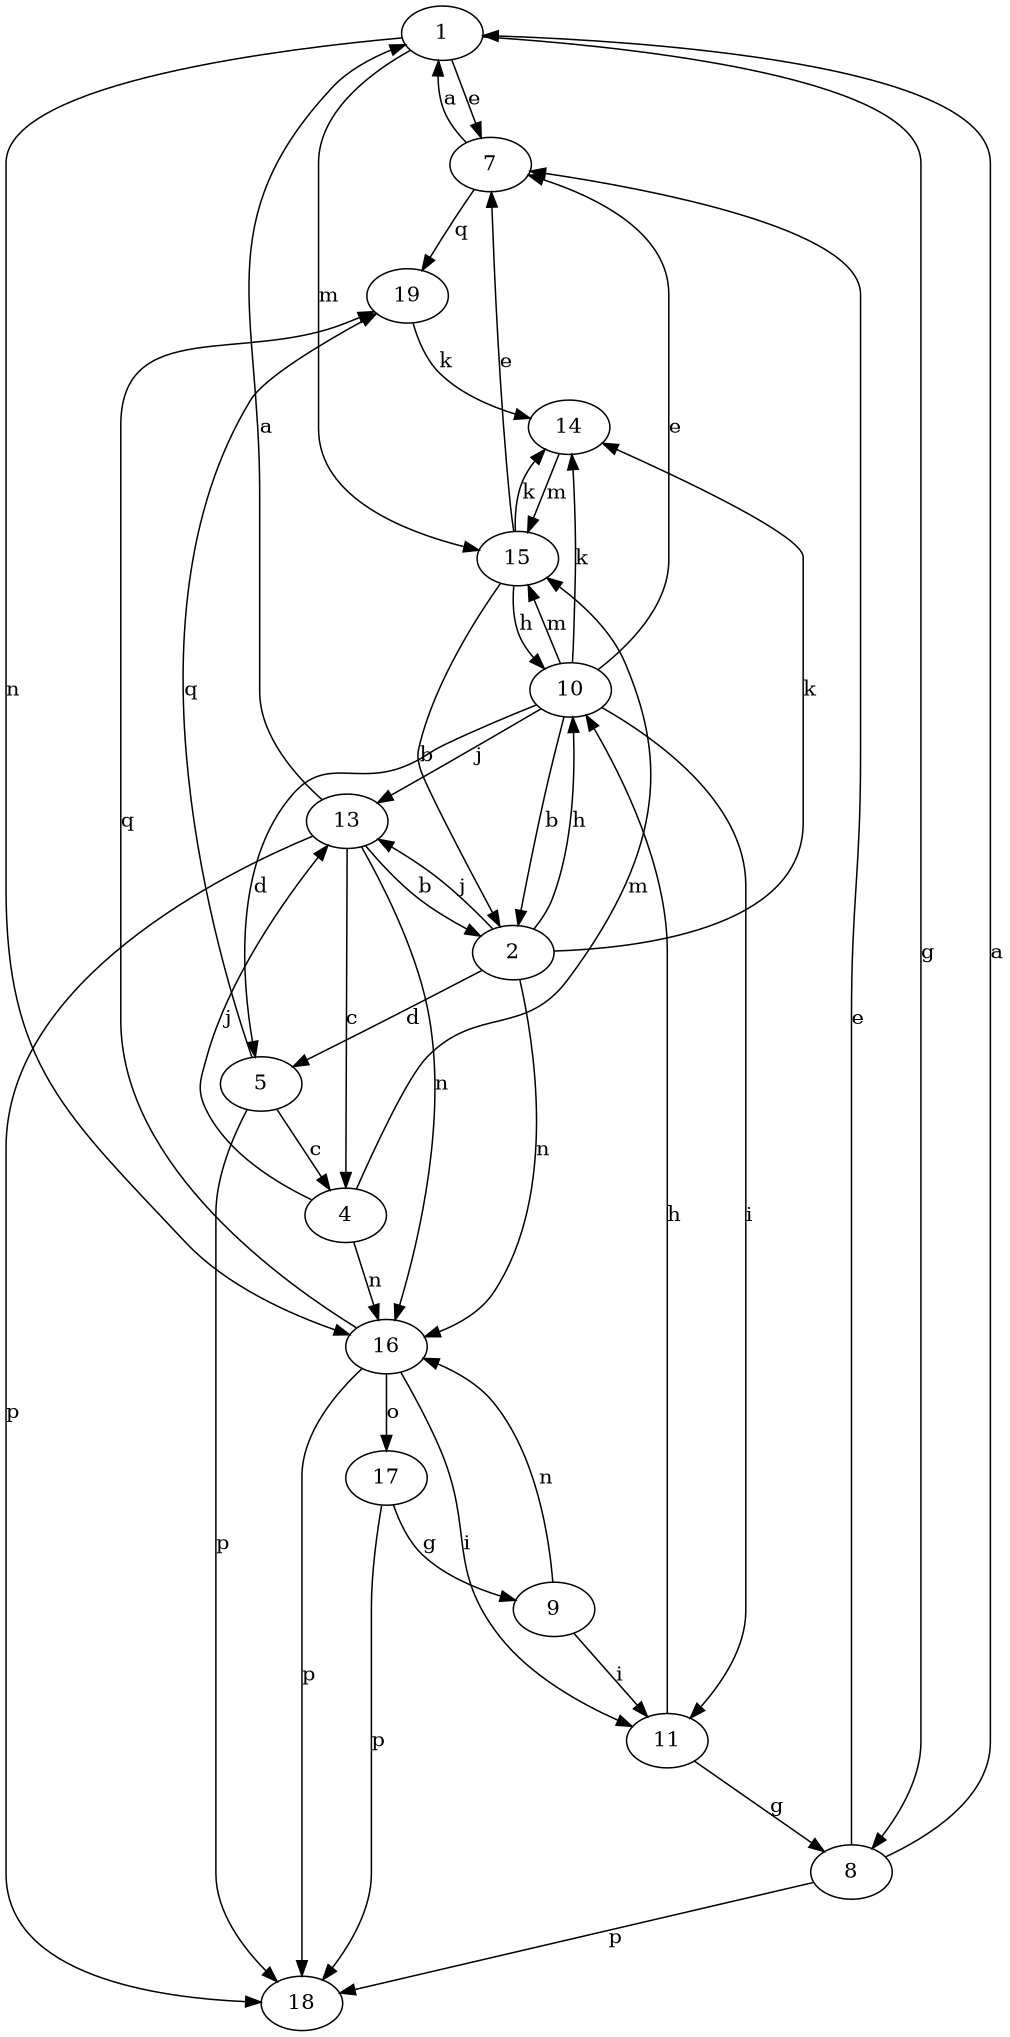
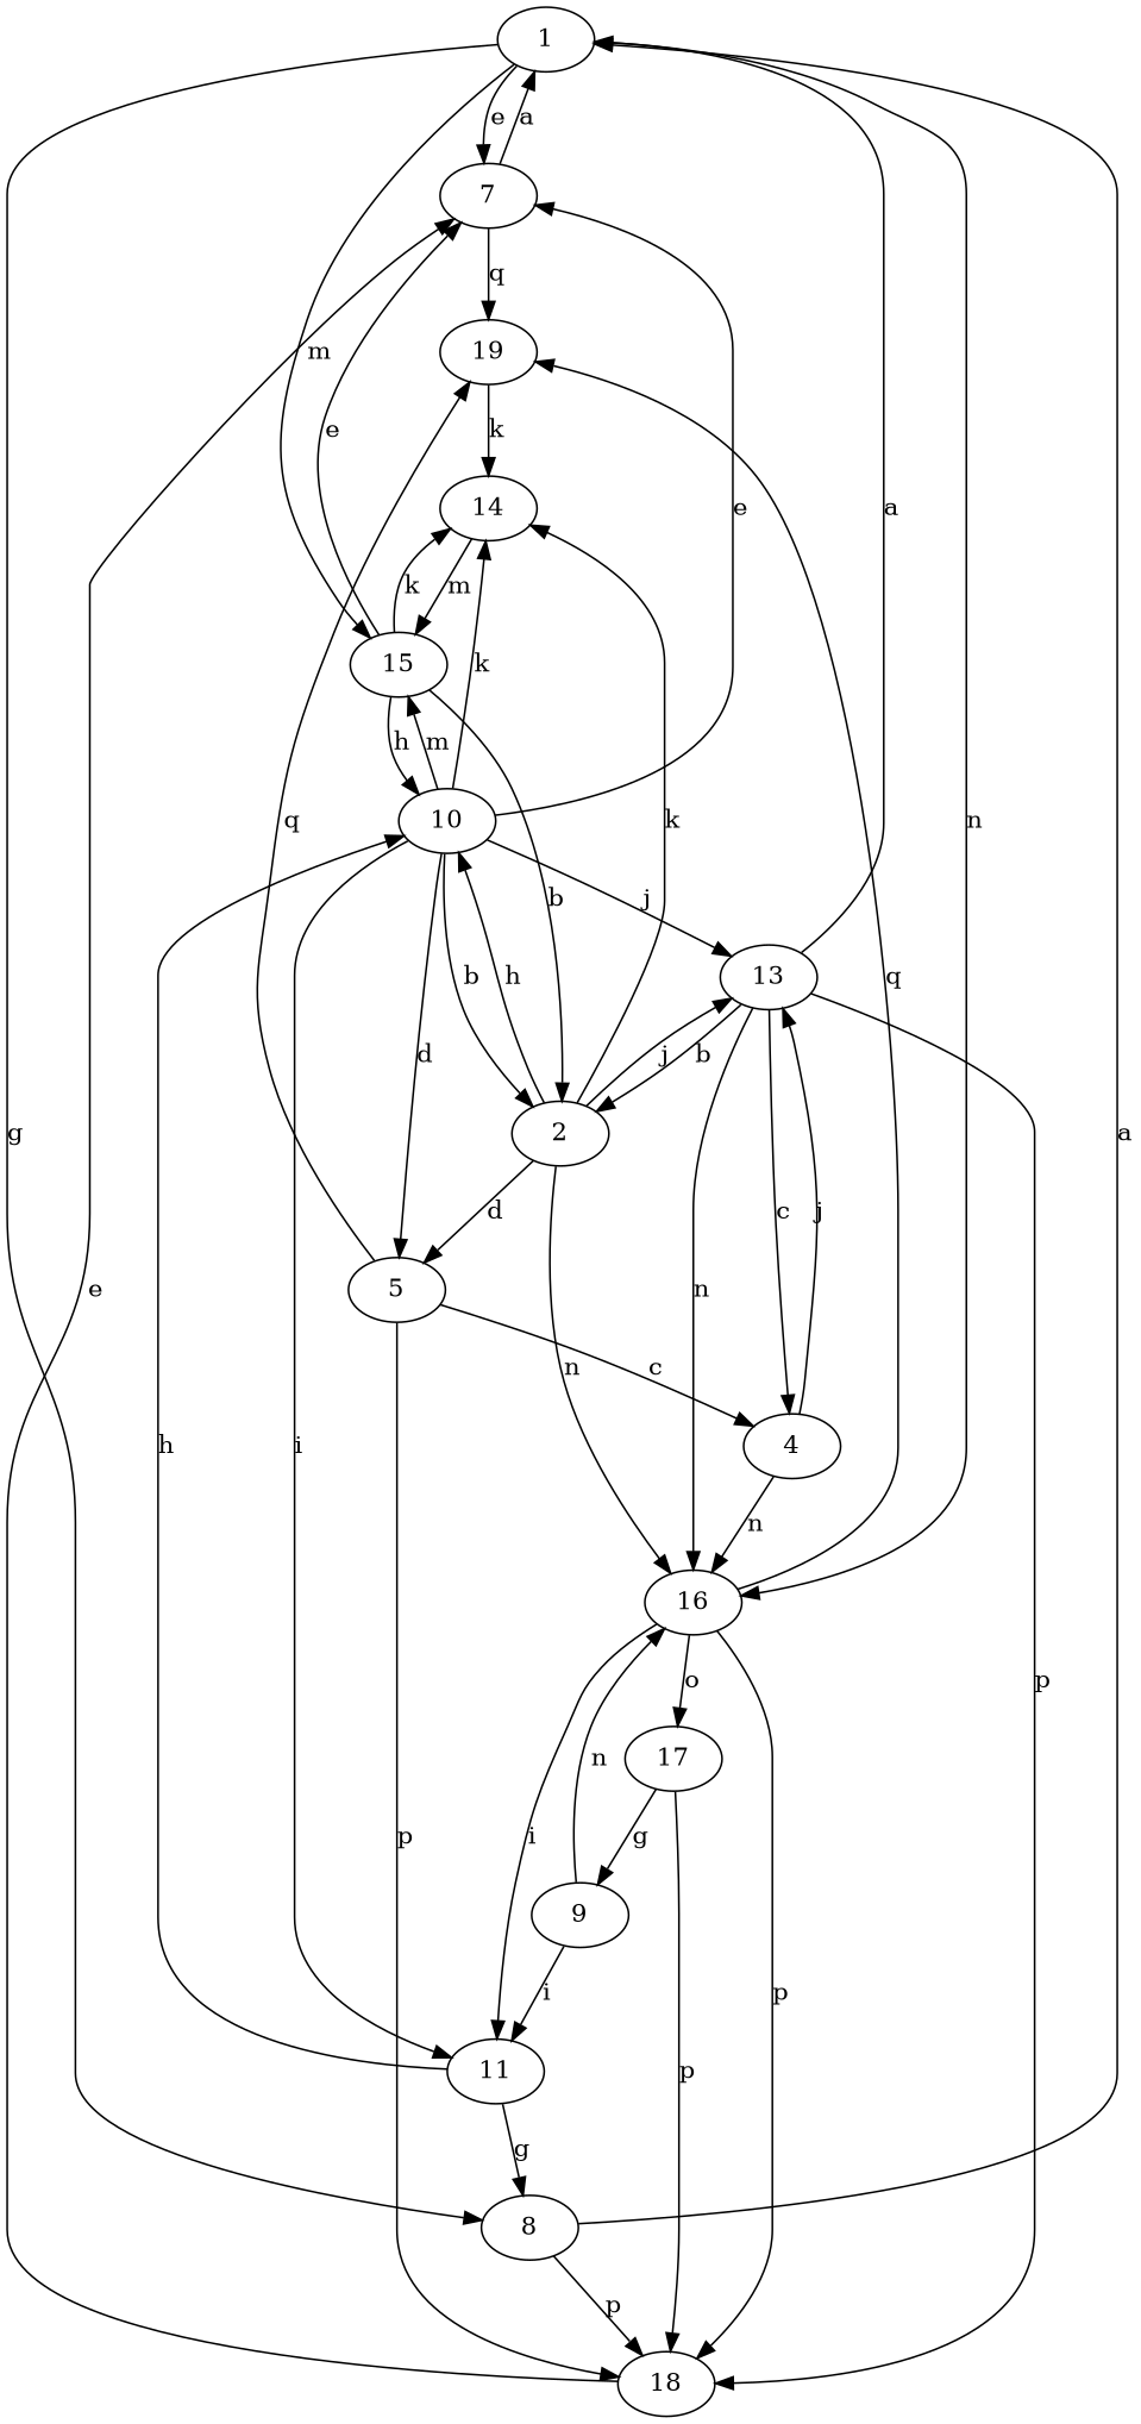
  strict digraph {
    1
    7
    8
    15
    16
    19
    18
    2
    10
    14
    17
    11
    9
    5
    13
    4
    1 -> 7 [label=e]
    1 -> 8 [label=g]
    1 -> 15 [label=m]
    1 -> 16 [label=n]
    7 -> 1 [label=a]
    7 -> 19 [label=q]
    8 -> 1 [label=a]
    8 -> 18 [label=p]
    15 -> 7 [label=e]
    15 -> 2 [label=b]
    15 -> 10 [label=h]
    15 -> 14 [label=k]
    16 -> 19 [label=q]
    16 -> 18 [label=p]
    16 -> 17 [label=o]
    16 -> 11 [label=i]
    19 -> 14 [label=k]
-   8 -> 7 [label=e]
+   18 -> 7 [label=e]
    2 -> 16 [label=n]
    2 -> 10 [label=h]
    2 -> 14 [label=k]
    2 -> 5 [label=d]
    2 -> 13 [label=j]
    10 -> 7 [label=e]
    10 -> 15 [label=m]
    10 -> 2 [label=b]
    10 -> 14 [label=k]
    10 -> 11 [label=i]
    10 -> 5 [label=d]
    10 -> 13 [label=j]
    14 -> 15 [label=m]
    17 -> 18 [label=p]
    17 -> 9 [label=g]
    11 -> 8 [label=g]
    11 -> 10 [label=h]
    9 -> 16 [label=n]
    9 -> 11 [label=i]
    5 -> 19 [label=q]
    5 -> 18 [label=p]
    5 -> 4 [label=c]
    13 -> 1 [label=a]
    13 -> 16 [label=n]
    13 -> 18 [label=p]
    13 -> 2 [label=b]
    13 -> 4 [label=c]
-   4 -> 15 [label=m]
    4 -> 16 [label=n]
    4 -> 13 [label=j]
  }
